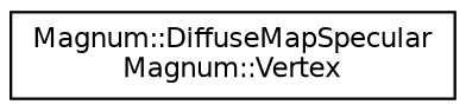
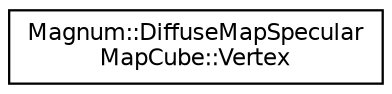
  digraph {
    rankdir=LR
-   n1 [color=black fillcolor=white fontname=Helvetica fontsize=10 height=0.2 label="Magnum::DiffuseMapSpecular\lMagnum::Vertex" shape=record style=filled width=0.4]
+   n1 [color=black fillcolor=white fontname=Helvetica fontsize=10 height=0.2 label="Magnum::DiffuseMapSpecular\lMapCube::Vertex" shape=record style=filled width=0.4]
  }
